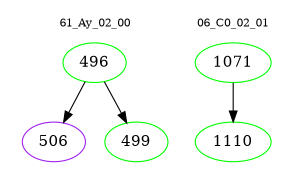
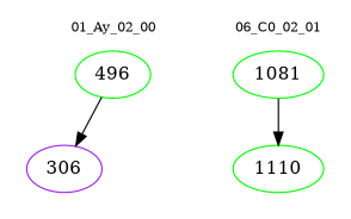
  digraph {
    node [color=green]
    edge [color=black]
    n1 [label=496]
-   n2 [color=purple label=506]
-   n3 [label=499]
-   n4 [label=1071]
+   n2 [color=purple label=306]
+   n4 [label=1081]
    n5 [label=1110]
    subgraph cluster_1 {
      color=white
      fontsize=10
-     label="61_Ay_02_00"
+     label="01_Ay_02_00"
      n1
      n2
-     n3
    }
    subgraph cluster_2 {
      color=white
      fontsize=10
      label="06_C0_02_01"
      n4
      n5
    }
    n1 -> n2
-   n1 -> n3
    n4 -> n5
  }
